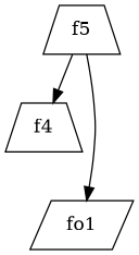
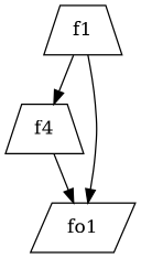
  strict digraph {
    fontname="DejaVu Serif"
    node [fontname="DejaVu Serif" shape=trapezium]
    edge [fontname="DejaVu Serif" weight=2]
-   f1 [label=f5]
+   f1
    f4
    fo1 [shape=parallelogram]
    f1 -> f4
    f1 -> fo1
+   f4 -> fo1
  }
